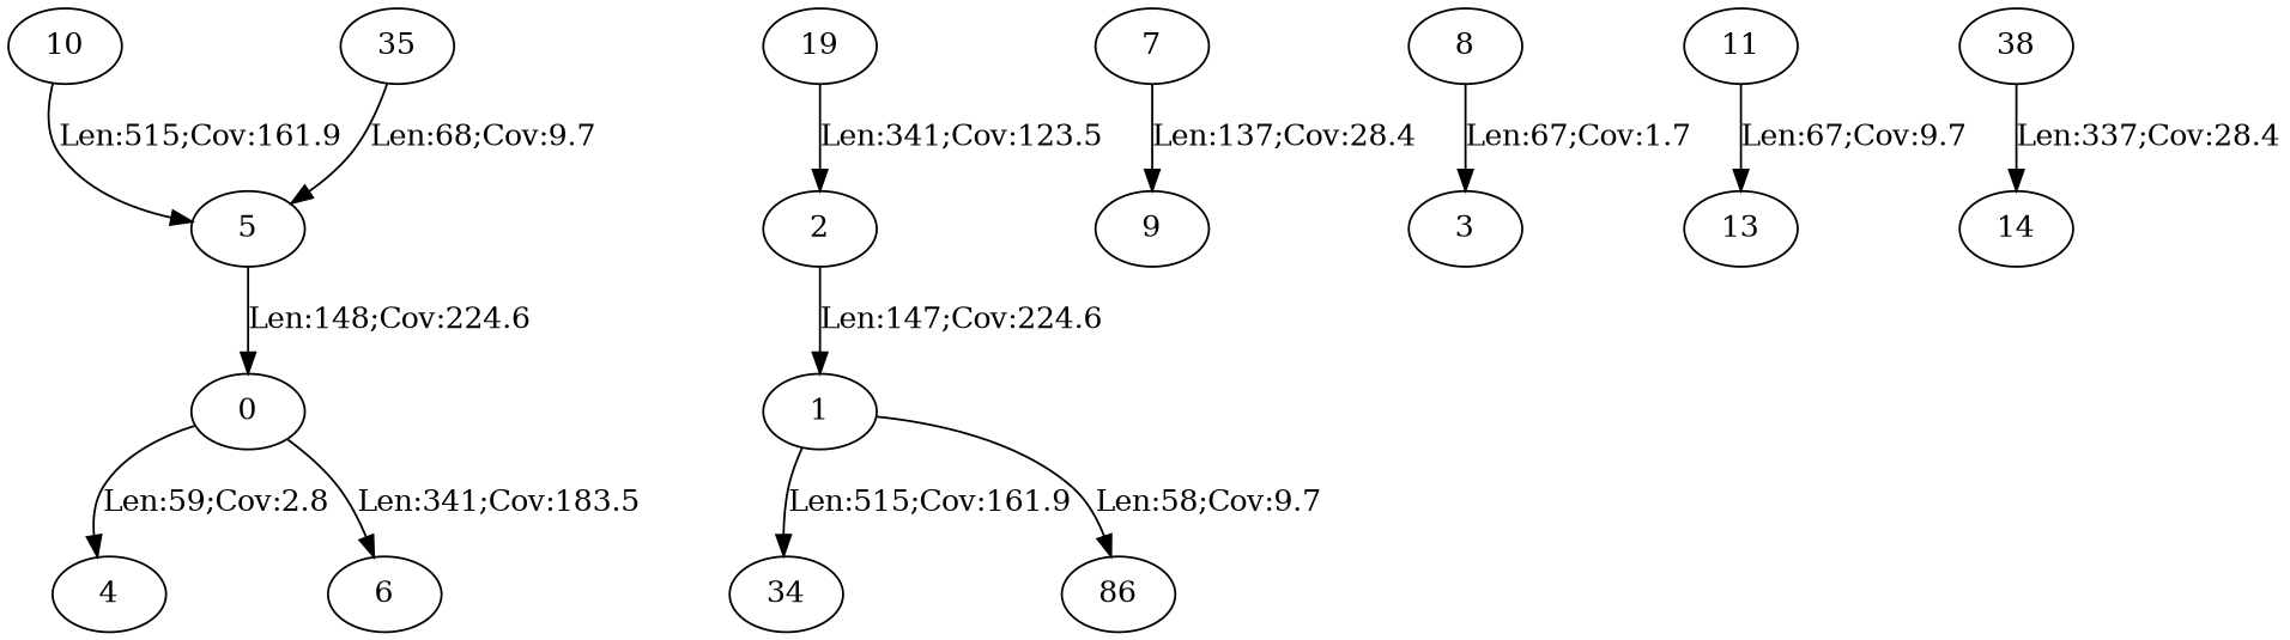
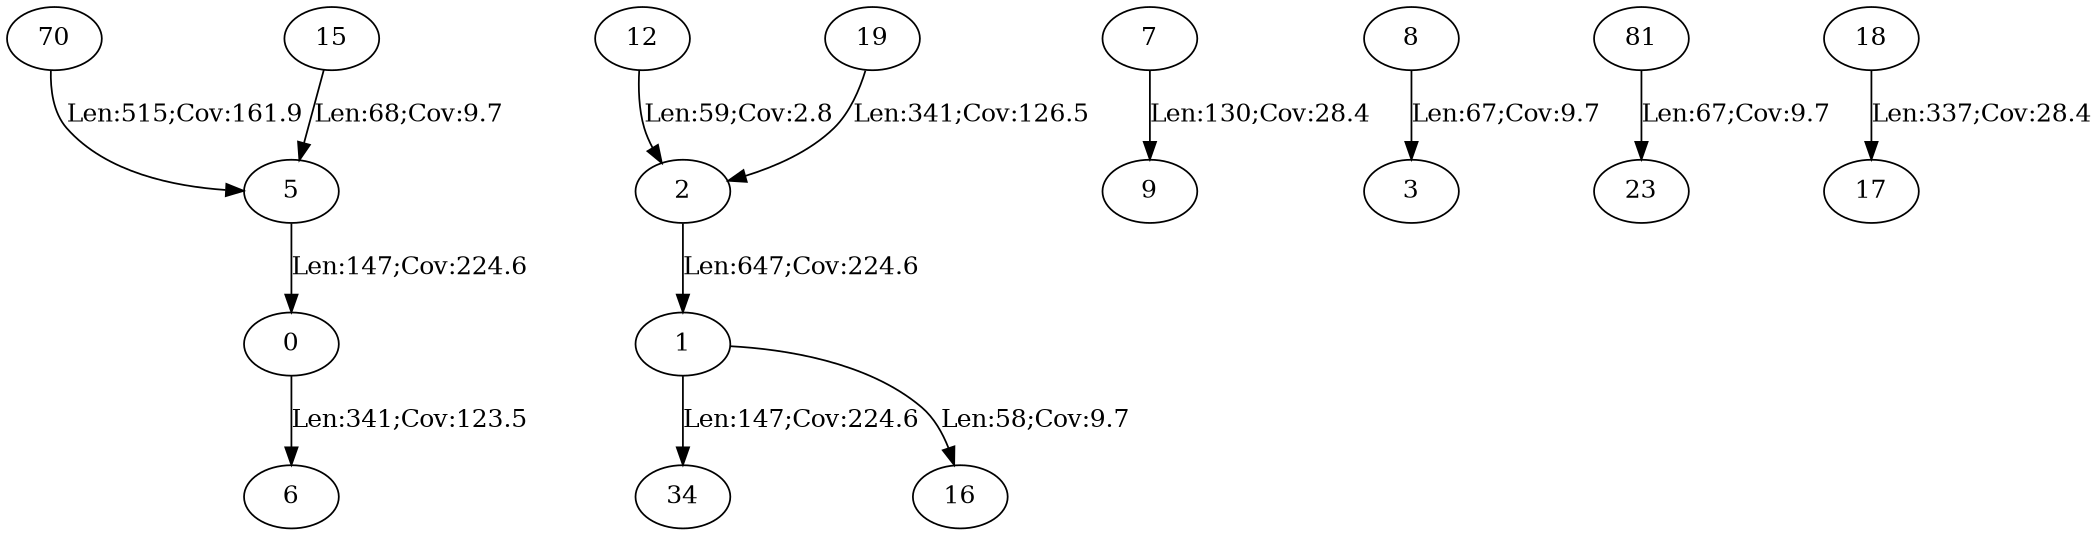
  digraph {
    0
-   4
    6
    n4 [label=34]
    1
-   16 [label=86]
+   16
    2
    5
    7
    9
    8
    3
-   10
-   11
-   13
-   15 [label=35]
-   18 [label=38]
-   17 [label=14]
+   10 [label=70]
+   11 [label=81]
+   13 [label=23]
+   12
+   15
+   18
+   17
    19
-   0 -> 4 [label="Len:59;Cov:2.8"]
-   0 -> 6 [label="Len:341;Cov:183.5"]
-   1 -> n4 [label="Len:515;Cov:161.9"]
+   0 -> 6 [label="Len:341;Cov:123.5"]
+   1 -> n4 [label="Len:147;Cov:224.6"]
    1 -> 16 [label="Len:58;Cov:9.7"]
-   2 -> 1 [label="Len:147;Cov:224.6"]
-   5 -> 0 [label="Len:148;Cov:224.6"]
-   7 -> 9 [label="Len:137;Cov:28.4"]
-   8 -> 3 [label="Len:67;Cov:1.7"]
+   2 -> 1 [label="Len:647;Cov:224.6"]
+   5 -> 0 [label="Len:147;Cov:224.6"]
+   7 -> 9 [label="Len:130;Cov:28.4"]
+   8 -> 3 [label="Len:67;Cov:9.7"]
    10 -> 5 [label="Len:515;Cov:161.9"]
    11 -> 13 [label="Len:67;Cov:9.7"]
+   12 -> 2 [label="Len:59;Cov:2.8"]
    15 -> 5 [label="Len:68;Cov:9.7"]
    18 -> 17 [label="Len:337;Cov:28.4"]
-   19 -> 2 [label="Len:341;Cov:123.5"]
+   19 -> 2 [label="Len:341;Cov:126.5"]
  }
